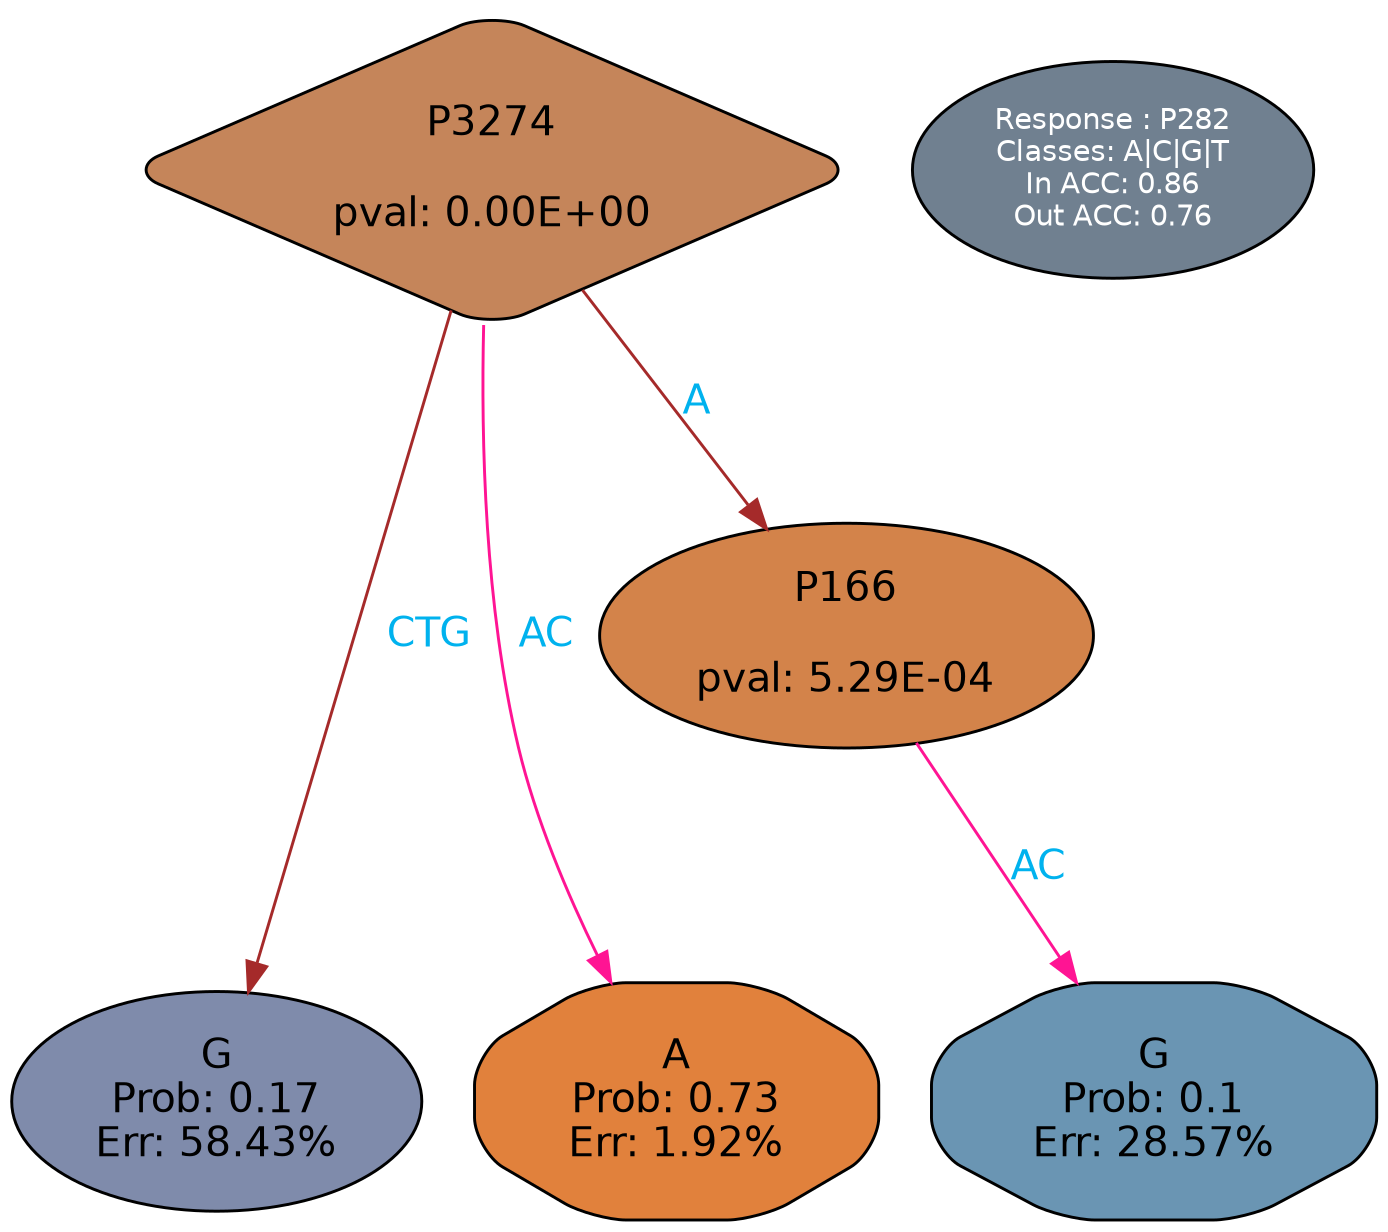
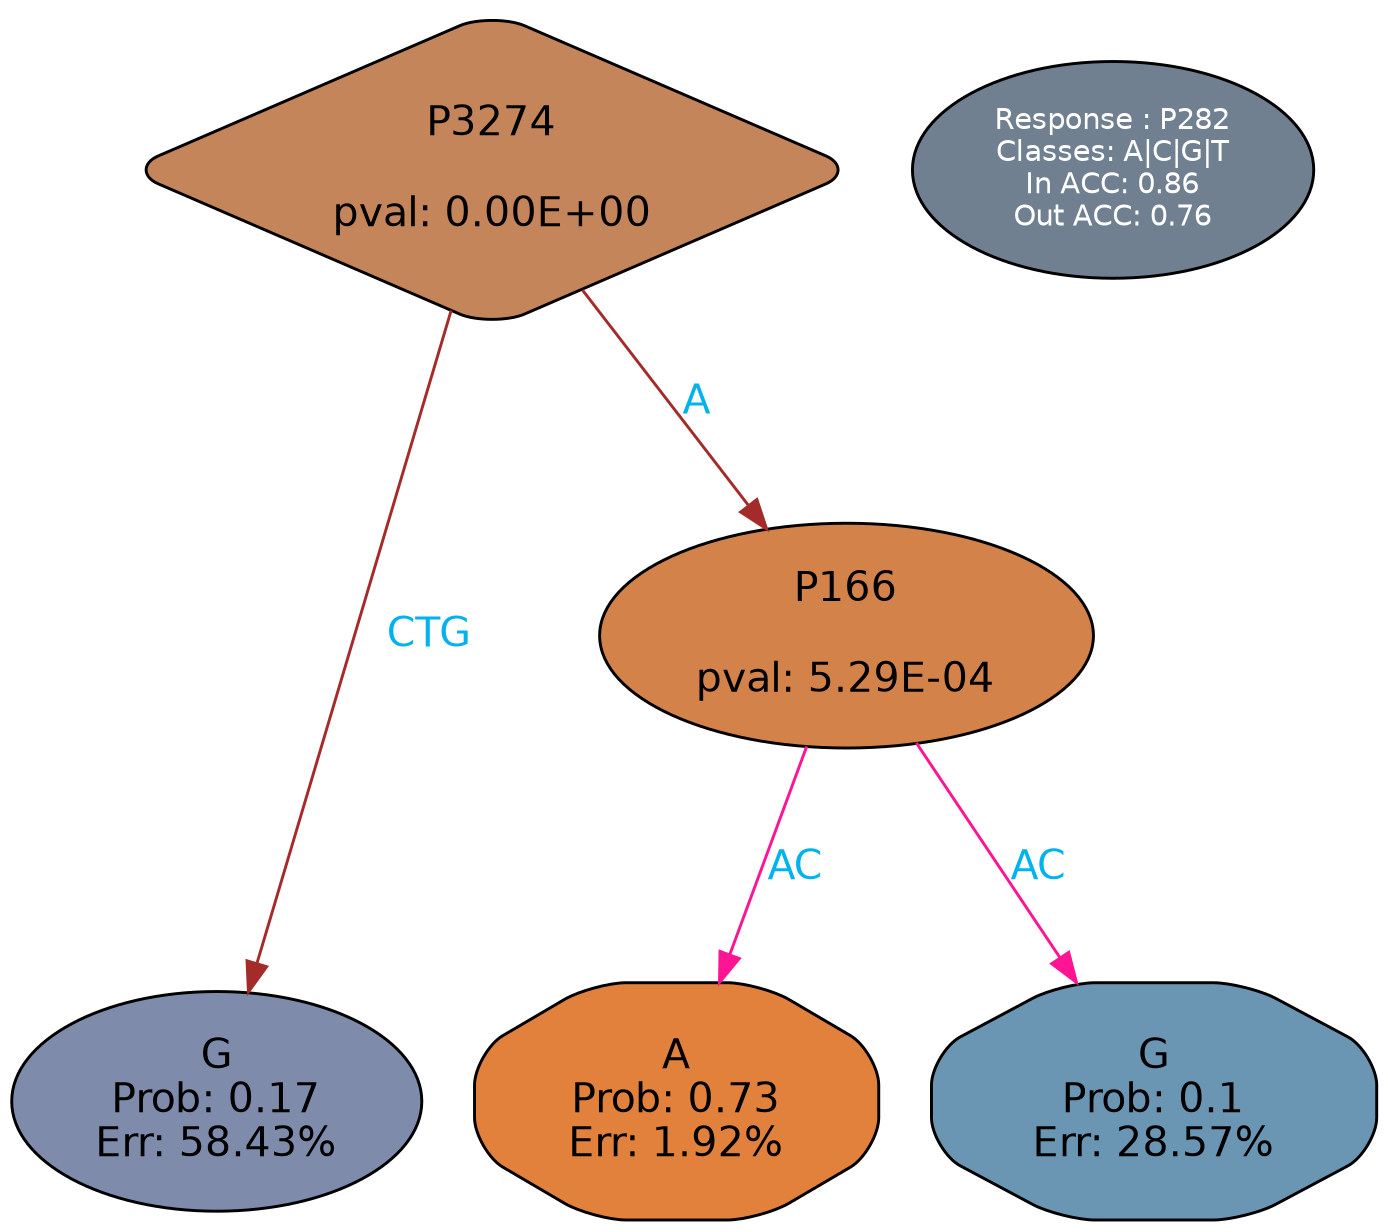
  digraph {
    ranksep=equally
    splines=polylines
    node [color=black fontname=helvetica shape=ellipse style="filled, rounded"]
    edge [color=brown fontcolor=deepskyblue2 fontname=helvetica]
    n1 [fillcolor="#e1813c" label="A\nProb: 0.73\nErr: 1.92%" shape=octagon]
    n2 [fillcolor="#6a95b3" label="G\nProb: 0.1\nErr: 28.57%" shape=octagon]
    n3 [fillcolor="#7f8bab" label="G\nProb: 0.17\nErr: 58.43%"]
    n4 [align=left fillcolor=slategray fontcolor=white fontsize=10 label="Response : P282\nClasses: A|C|G|T\nIn ACC: 0.86\nOut ACC: 0.76\n" style=filled]
    n5 [fillcolor="#c5855a" label="P3274\n\npval: 0.00E+00" shape=diamond]
    n6 [fillcolor="#d3834a" label="P166\n\npval: 5.29E-04"]
    subgraph sub_1 {
      rank=same
      n1
      n2
      n3
    }
    subgraph sub_2 {
      rank=same
      n4
      n5
    }
    n5 -> n3 [label=CTG]
    n5 -> n6 [label=A]
-   n5 -> n1 [color=deeppink label=AC]
+   n6 -> n1 [color=deeppink label=AC]
    n6 -> n2 [color=deeppink label=AC]
  }
